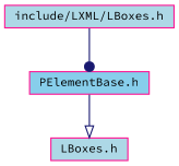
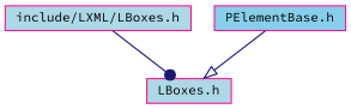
  digraph {
    fontname="Source Code Pro"
    node [color=deeppink fillcolor=lightblue fontname="Source Code Pro" fontsize=10 shape=record style=filled]
    edge [color=midnightblue fontname="Source Code Pro" fontsize=10 labelfontname=Helvetica labelfontsize=10 style=solid]
    n1 [fontcolor=black height=0.2 label="include/LXML/LBoxes.h" width=0.4]
    n2 [fillcolor=skyblue height=0.2 label="PElementBase.h" width=0.4]
    n3 [height=0.2 label="LBoxes.h" width=0.4]
-   n1 -> n2 [arrowhead=dot]
+   n1 -> n3 [arrowhead=dot]
    n2 -> n3 [arrowhead=onormal]
  }
